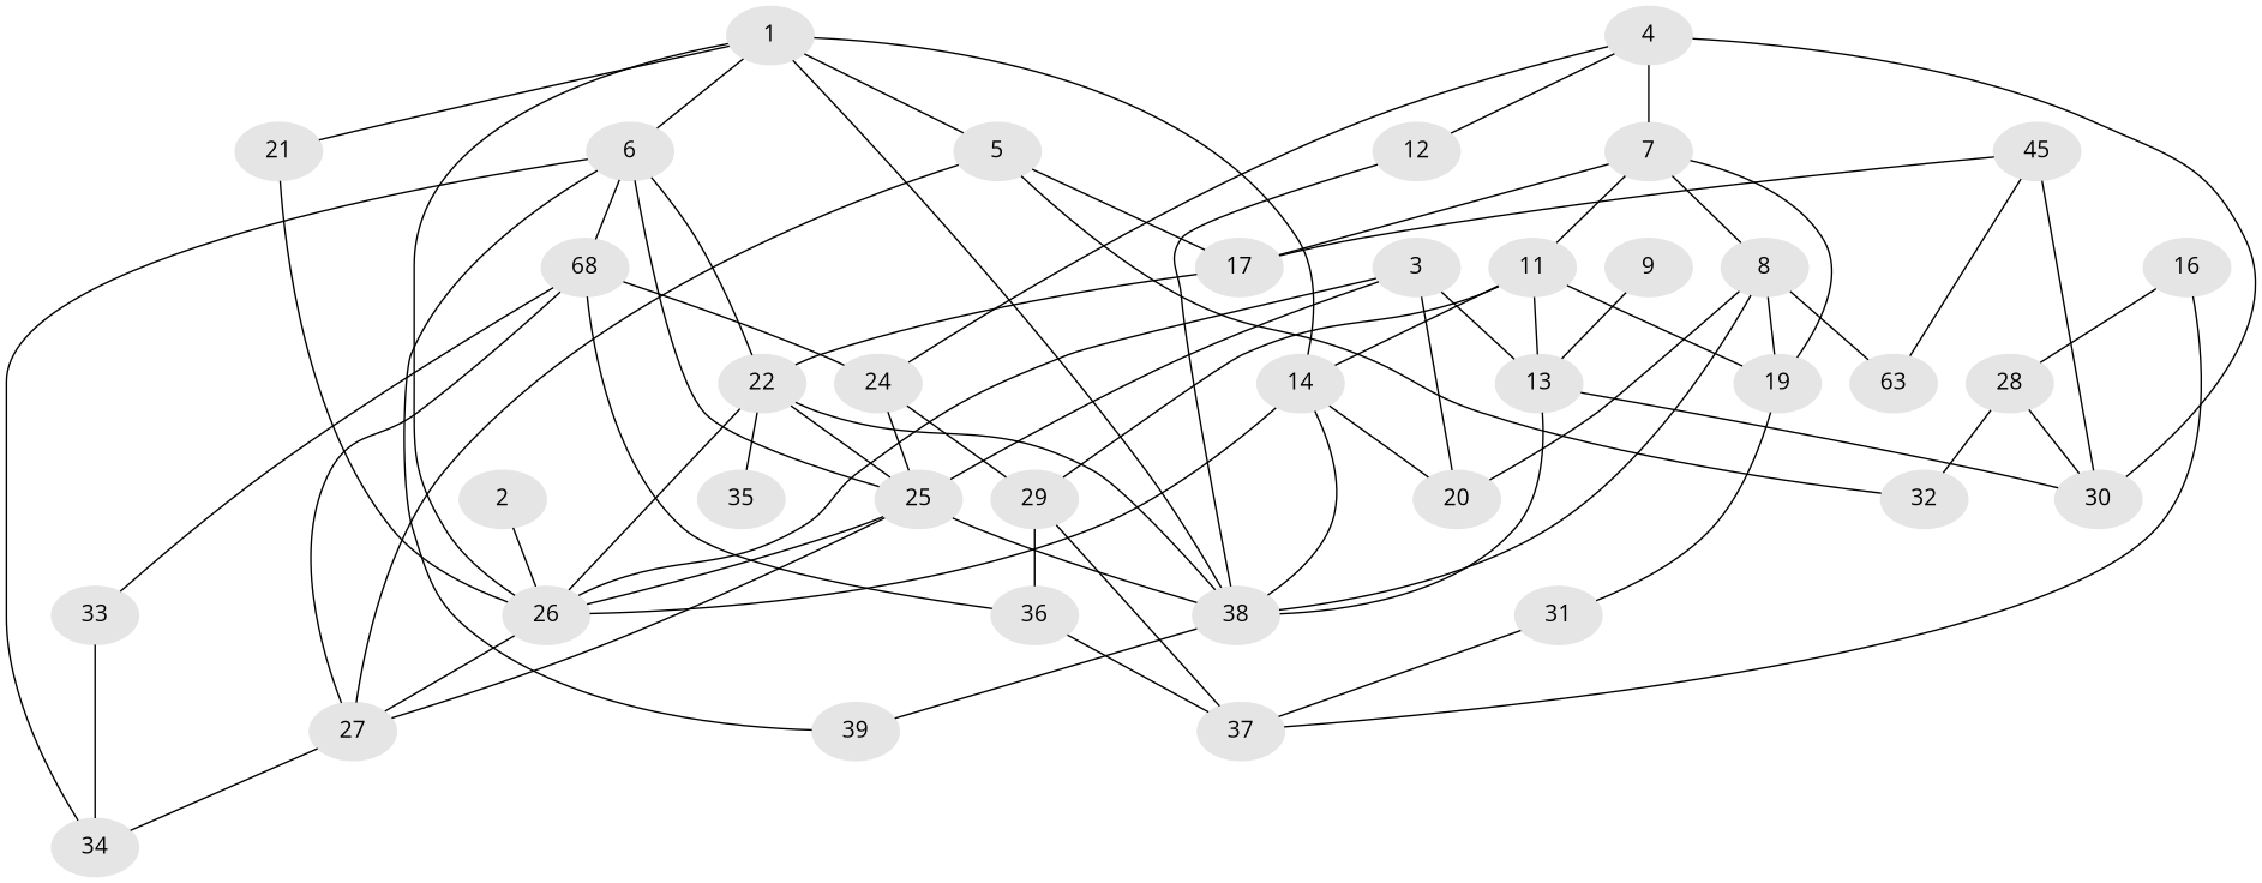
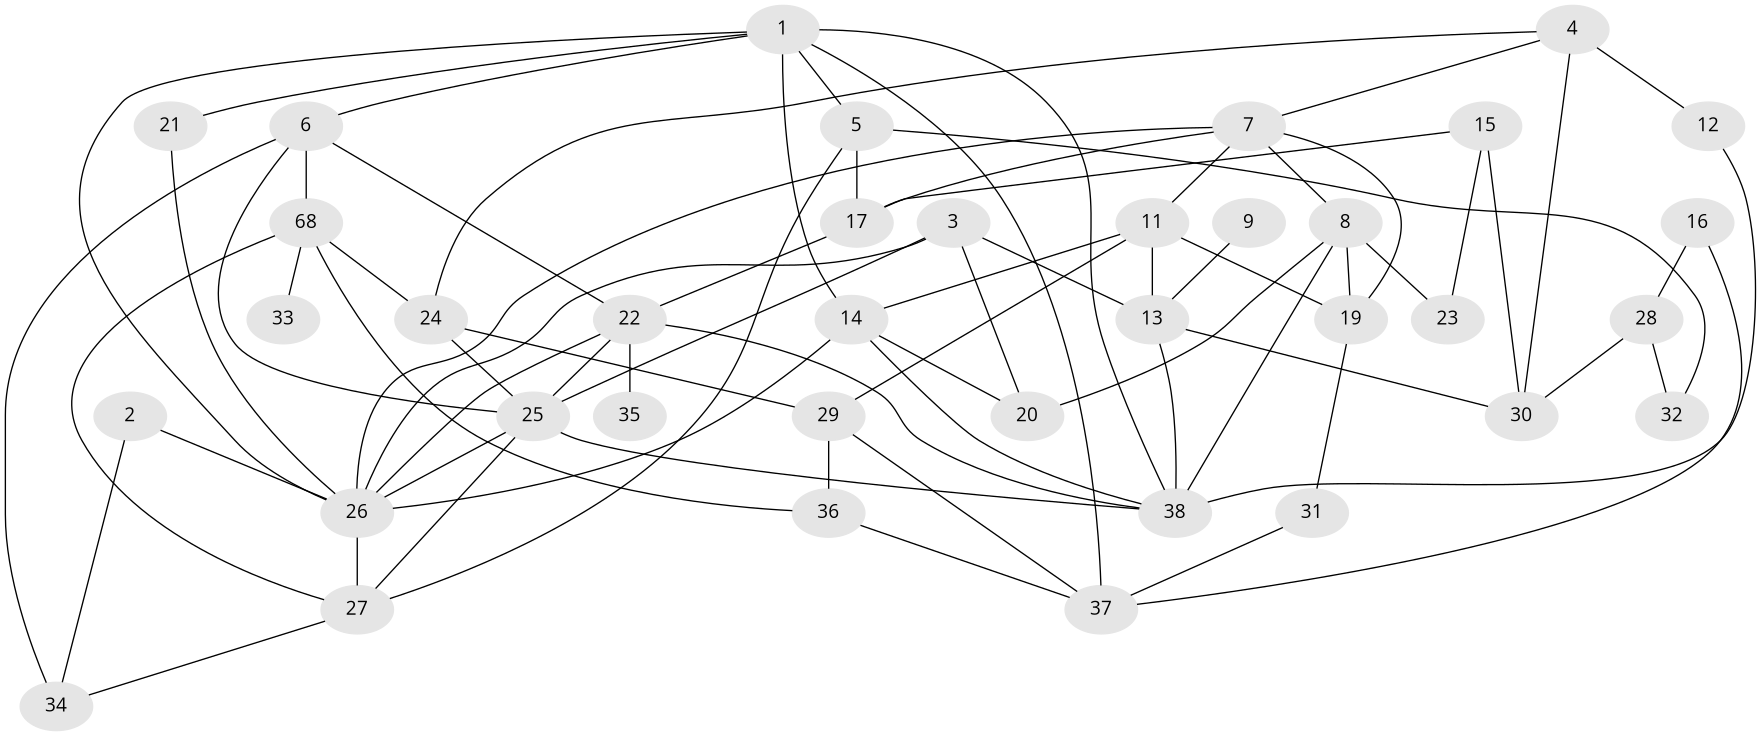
  graph {
    fontname="Open Sans"
    node [color=gray90 fontname="Open Sans" style=filled]
    edge [fontname="Open Sans" weight=1.0]
    1
    5
    6
    14
    21
    26
    37
    38
    17
    27
    32
    25
    n13 [label=68]
    22
    34
-   39
    20
    29
    36
    2
    3
    13
    30
    4
    7
    12
    24
    8
    11
    19
    33
    35
-   23 [label=63]
+   23
    31
    9
    16
    28
-   15 [label=45]
+   15
    1 -- 5
    1 -- 6
    1 -- 14
    1 -- 21
    1 -- 26
+   1 -- 37
    1 -- 38
    5 -- 17
    5 -- 27
    5 -- 32
    6 -- 25
    6 -- n13
    6 -- 22
    6 -- 34
-   6 -- 39
    14 -- 26
    14 -- 38
    14 -- 20
    21 -- 26
    26 -- 27
-   38 -- 39
    17 -- 22 [weight=2.0]
    27 -- 34
    25 -- 26
    25 -- 38
    25 -- 27
    n13 -- 27
    n13 -- 36
    n13 -- 24
    n13 -- 33
    22 -- 26
    22 -- 38
    22 -- 25
    22 -- 35
    29 -- 37
    29 -- 36 [weight=2.0]
    36 -- 37
    2 -- 26
    3 -- 26
    3 -- 25
    3 -- 20
    3 -- 13
    13 -- 38
    13 -- 30
    4 -- 30 [weight=2.0]
    4 -- 7
    4 -- 12
    4 -- 24
+   7 -- 26
    7 -- 17
    7 -- 8
    7 -- 11
    7 -- 19
    12 -- 38
    24 -- 25
    24 -- 29
    8 -- 38
    8 -- 20
    8 -- 19
    8 -- 23
    11 -- 14
    11 -- 29
    11 -- 13
    11 -- 19
    19 -- 31
-   33 -- 34
+   2 -- 34
    31 -- 37
    9 -- 13
    16 -- 37
    16 -- 28 [weight=2.0]
    28 -- 32
    28 -- 30
    15 -- 17
    15 -- 30 [weight=3.0]
    15 -- 23 [weight=2.0]
  }
